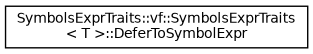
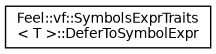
  digraph {
    rankdir=LR
-   n1 [color=black fillcolor=white fontname=Helvetica fontsize=10 height=0.2 label="SymbolsExprTraits::vf::SymbolsExprTraits\l\< T \>::DeferToSymbolExpr" shape=record style=filled width=0.4]
+   n1 [color=black fillcolor=white fontname=Helvetica fontsize=10 height=0.2 label="Feel::vf::SymbolsExprTraits\l\< T \>::DeferToSymbolExpr" shape=record style=filled width=0.4]
  }
